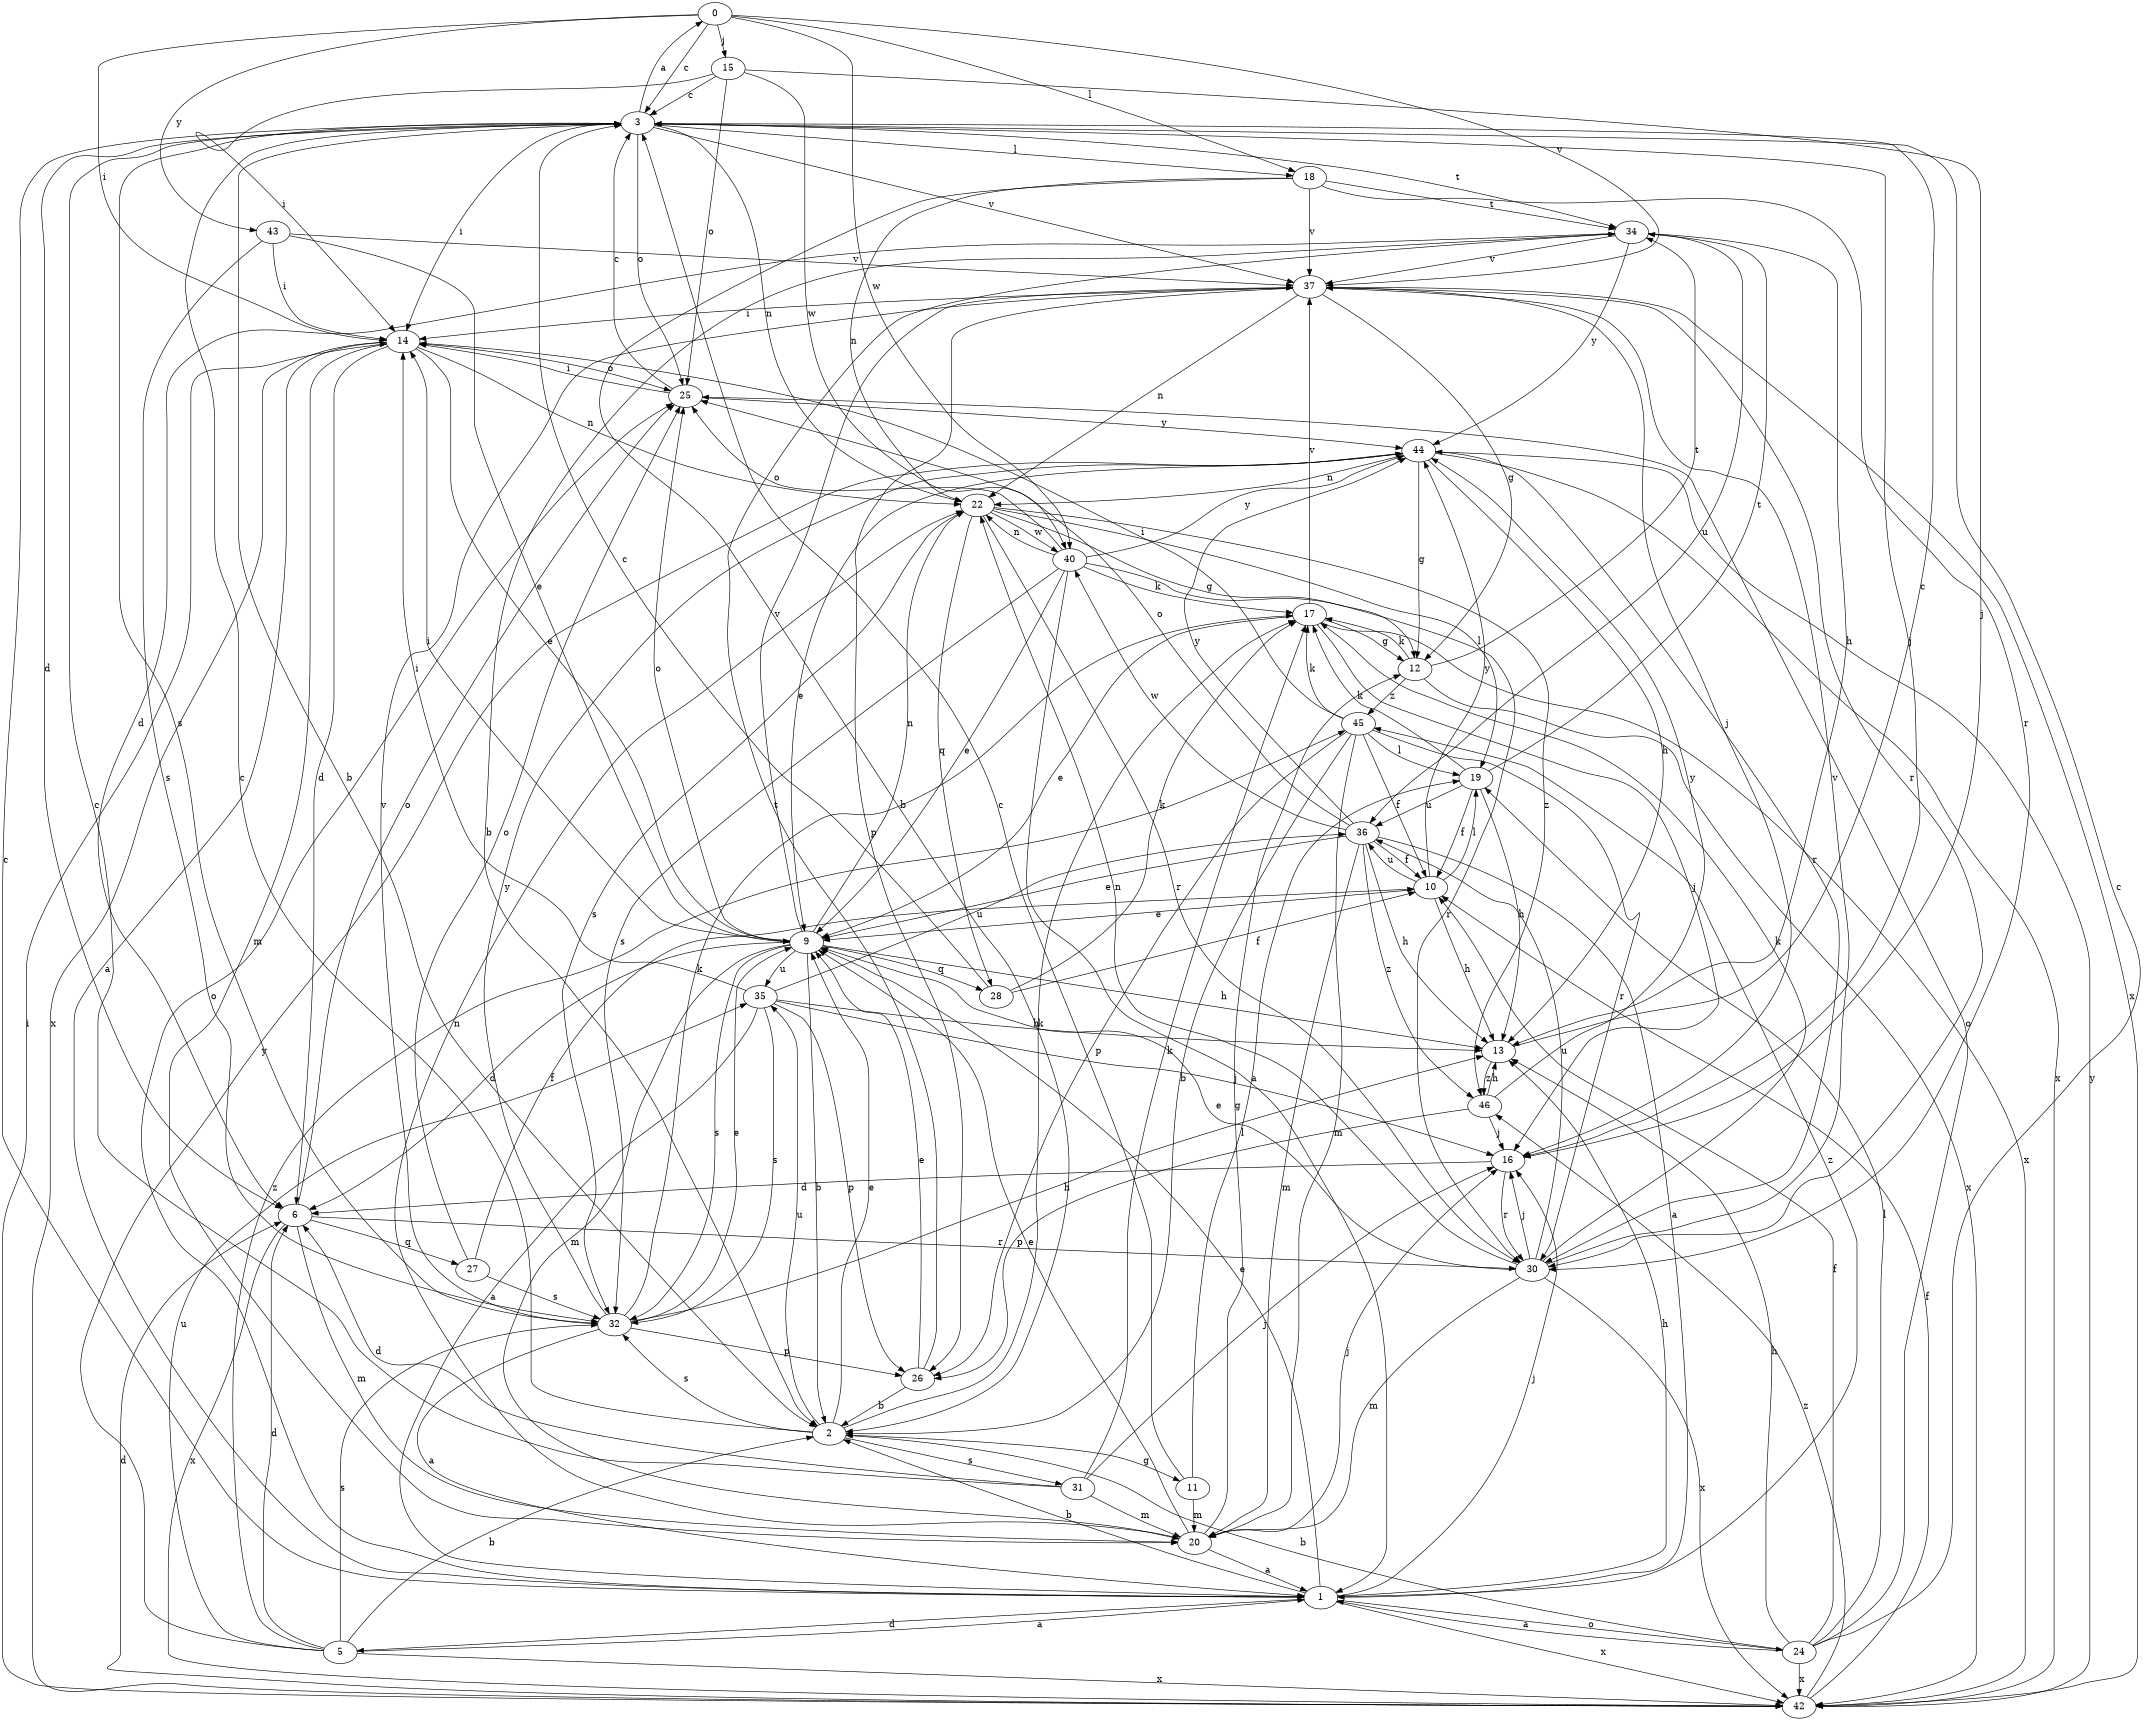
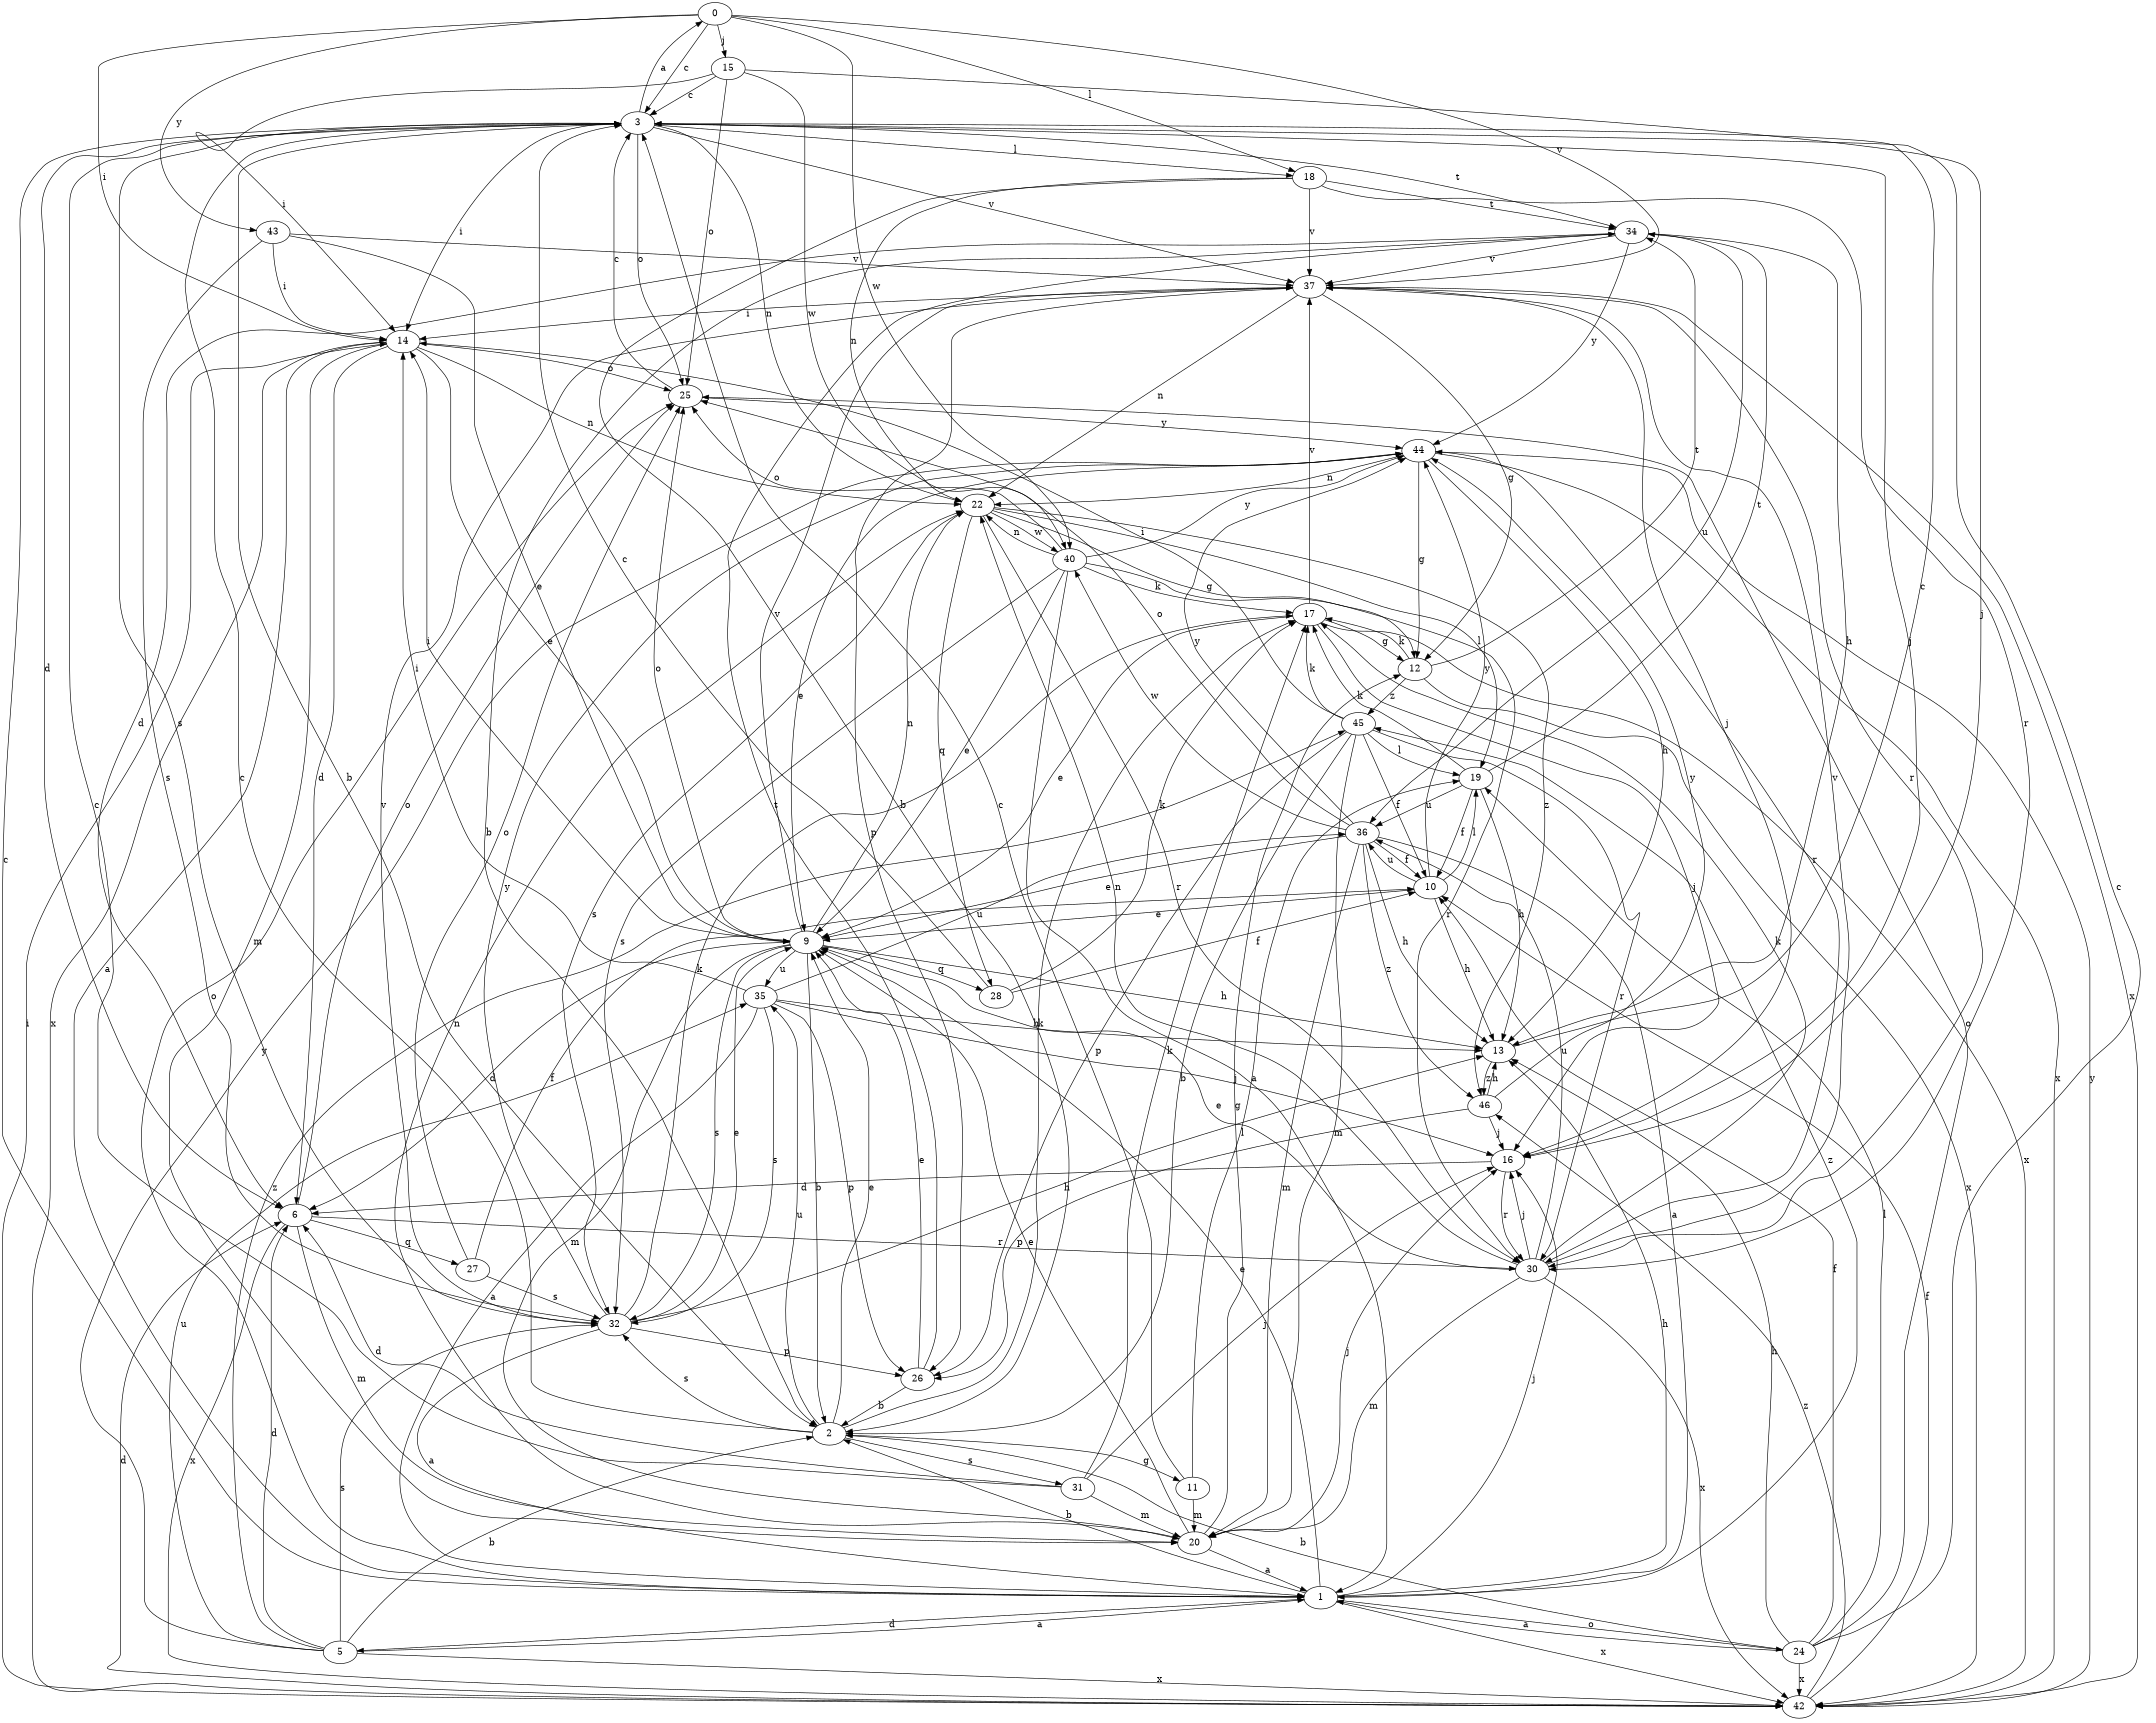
  strict digraph {
    0
    3
    14
    15
    18
    37
    40
    43
    2
    16
    25
    32
    6
    22
    34
    1
    9
    42
    20
    30
    12
    26
    17
    44
    5
    13
    24
    45
    11
    31
    35
    28
    46
    10
    19
    36
    27
    0 -> 3 [label=c]
    0 -> 14 [label=i]
    0 -> 15 [label=j]
    0 -> 18 [label=l]
    0 -> 37 [label=v]
    0 -> 40 [label=w]
    0 -> 43 [label=y]
    3 -> 0 [label=a]
    3 -> 14 [label=i]
    3 -> 18 [label=l]
    3 -> 37 [label=v]
    3 -> 2 [label=b]
    3 -> 16 [label=j]
    3 -> 25 [label=o]
    3 -> 32 [label=s]
    3 -> 6 [label=d]
    3 -> 22 [label=n]
    3 -> 34 [label=t]
    14 -> 25 [label=o]
    14 -> 6 [label=d]
    14 -> 22 [label=n]
    14 -> 1 [label=a]
    14 -> 9 [label=e]
    14 -> 42 [label=x]
    14 -> 20 [label=m]
    15 -> 3 [label=c]
    15 -> 14 [label=i]
    15 -> 40 [label=w]
    15 -> 16 [label=j]
    15 -> 25 [label=o]
    18 -> 37 [label=v]
    18 -> 2 [label=b]
    18 -> 22 [label=n]
    18 -> 34 [label=t]
    18 -> 30 [label=r]
    37 -> 14 [label=i]
    37 -> 16 [label=j]
    37 -> 22 [label=n]
    37 -> 42 [label=x]
    37 -> 30 [label=r]
    37 -> 12 [label=g]
    37 -> 26 [label=p]
    40 -> 25 [label=o]
    40 -> 32 [label=s]
    40 -> 22 [label=n]
    40 -> 1 [label=a]
    40 -> 9 [label=e]
    40 -> 30 [label=r]
    40 -> 17 [label=k]
    40 -> 44 [label=y]
    43 -> 14 [label=i]
    43 -> 37 [label=v]
    43 -> 32 [label=s]
    43 -> 9 [label=e]
    2 -> 3 [label=c]
    2 -> 32 [label=s]
    2 -> 9 [label=e]
    2 -> 17 [label=k]
    2 -> 11 [label=g]
    2 -> 31 [label=s]
    2 -> 35 [label=u]
    16 -> 6 [label=d]
    16 -> 30 [label=r]
    25 -> 3 [label=c]
-   25 -> 14 [label=i]
    25 -> 44 [label=y]
    32 -> 37 [label=v]
    32 -> 1 [label=a]
    32 -> 9 [label=e]
    32 -> 26 [label=p]
    32 -> 17 [label=k]
    32 -> 44 [label=y]
    32 -> 13 [label=h]
    6 -> 25 [label=o]
    6 -> 42 [label=x]
    6 -> 20 [label=m]
    6 -> 30 [label=r]
    6 -> 27 [label=q]
    22 -> 40 [label=w]
    22 -> 32 [label=s]
    22 -> 30 [label=r]
    22 -> 12 [label=g]
    22 -> 28 [label=q]
    22 -> 46 [label=z]
    22 -> 19 [label=l]
    34 -> 37 [label=v]
    34 -> 2 [label=b]
    34 -> 6 [label=d]
    34 -> 44 [label=y]
    34 -> 13 [label=h]
    34 -> 36 [label=u]
    1 -> 3 [label=c]
    1 -> 2 [label=b]
    1 -> 16 [label=j]
    1 -> 25 [label=o]
    1 -> 9 [label=e]
    1 -> 42 [label=x]
    1 -> 5 [label=d]
    1 -> 13 [label=h]
    1 -> 24 [label=o]
    1 -> 45 [label=z]
    9 -> 14 [label=i]
    9 -> 37 [label=v]
    9 -> 2 [label=b]
    9 -> 25 [label=o]
    9 -> 32 [label=s]
    9 -> 6 [label=d]
    9 -> 22 [label=n]
    9 -> 20 [label=m]
    9 -> 13 [label=h]
    9 -> 35 [label=u]
    9 -> 28 [label=q]
    42 -> 14 [label=i]
    42 -> 6 [label=d]
    42 -> 44 [label=y]
    42 -> 46 [label=z]
    42 -> 10 [label=f]
    20 -> 16 [label=j]
    20 -> 22 [label=n]
    20 -> 1 [label=a]
    20 -> 9 [label=e]
    20 -> 12 [label=g]
    30 -> 37 [label=v]
    30 -> 16 [label=j]
    30 -> 22 [label=n]
    30 -> 9 [label=e]
    30 -> 42 [label=x]
    30 -> 20 [label=m]
    30 -> 17 [label=k]
    30 -> 36 [label=u]
    12 -> 34 [label=t]
    12 -> 42 [label=x]
    12 -> 17 [label=k]
    12 -> 45 [label=z]
    26 -> 2 [label=b]
    26 -> 34 [label=t]
    26 -> 9 [label=e]
    17 -> 37 [label=v]
    17 -> 16 [label=j]
    17 -> 9 [label=e]
    17 -> 42 [label=x]
    17 -> 12 [label=g]
    44 -> 22 [label=n]
    44 -> 9 [label=e]
    44 -> 42 [label=x]
    44 -> 30 [label=r]
    44 -> 12 [label=g]
    44 -> 13 [label=h]
    5 -> 2 [label=b]
    5 -> 32 [label=s]
    5 -> 6 [label=d]
    5 -> 1 [label=a]
    5 -> 42 [label=x]
    5 -> 44 [label=y]
    5 -> 45 [label=z]
    5 -> 35 [label=u]
    13 -> 3 [label=c]
    13 -> 46 [label=z]
    24 -> 3 [label=c]
    24 -> 2 [label=b]
    24 -> 25 [label=o]
    24 -> 1 [label=a]
    24 -> 42 [label=x]
    24 -> 13 [label=h]
    24 -> 10 [label=f]
    24 -> 19 [label=l]
    45 -> 14 [label=i]
    45 -> 2 [label=b]
    45 -> 20 [label=m]
    45 -> 30 [label=r]
    45 -> 26 [label=p]
    45 -> 17 [label=k]
    45 -> 10 [label=f]
    45 -> 19 [label=l]
    11 -> 3 [label=c]
    11 -> 20 [label=m]
    11 -> 19 [label=l]
    31 -> 3 [label=c]
    31 -> 16 [label=j]
    31 -> 6 [label=d]
    31 -> 20 [label=m]
    31 -> 17 [label=k]
    35 -> 14 [label=i]
    35 -> 16 [label=j]
    35 -> 32 [label=s]
    35 -> 1 [label=a]
    35 -> 26 [label=p]
    35 -> 13 [label=h]
    35 -> 36 [label=u]
    28 -> 3 [label=c]
    28 -> 17 [label=k]
    28 -> 10 [label=f]
    46 -> 16 [label=j]
    46 -> 26 [label=p]
    46 -> 44 [label=y]
    46 -> 13 [label=h]
    10 -> 9 [label=e]
    10 -> 44 [label=y]
    10 -> 13 [label=h]
    10 -> 19 [label=l]
    10 -> 36 [label=u]
    19 -> 34 [label=t]
    19 -> 17 [label=k]
    19 -> 13 [label=h]
    19 -> 10 [label=f]
    19 -> 36 [label=u]
    36 -> 40 [label=w]
    36 -> 25 [label=o]
    36 -> 1 [label=a]
    36 -> 9 [label=e]
    36 -> 20 [label=m]
    36 -> 44 [label=y]
    36 -> 13 [label=h]
    36 -> 46 [label=z]
    36 -> 10 [label=f]
    27 -> 25 [label=o]
    27 -> 32 [label=s]
    27 -> 10 [label=f]
  }
